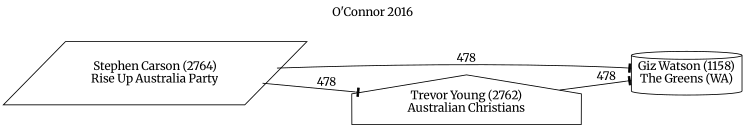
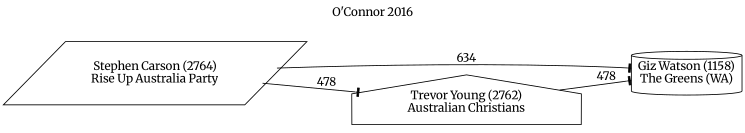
  digraph {
    fontname=Merriweather
    label="O'Connor 2016"
    labelloc=t
    mclimit=10
    rankdir=LR
    node [fontname=Merriweather]
    edge [arrowhead=tee fontname=Merriweather]
    n1 [label="Stephen Carson (2764)\nRise Up Australia Party" shape=parallelogram]
    n2 [label="Giz Watson (1158)\nThe Greens (WA)" shape=cylinder]
    n3 [label="Trevor Young (2762)\nAustralian Christians" shape=house]
-   n1 -> n2 [label=478]
+   n1 -> n2 [label=634]
    n1 -> n3 [label=478]
    n3 -> n2 [label=478]
  }
